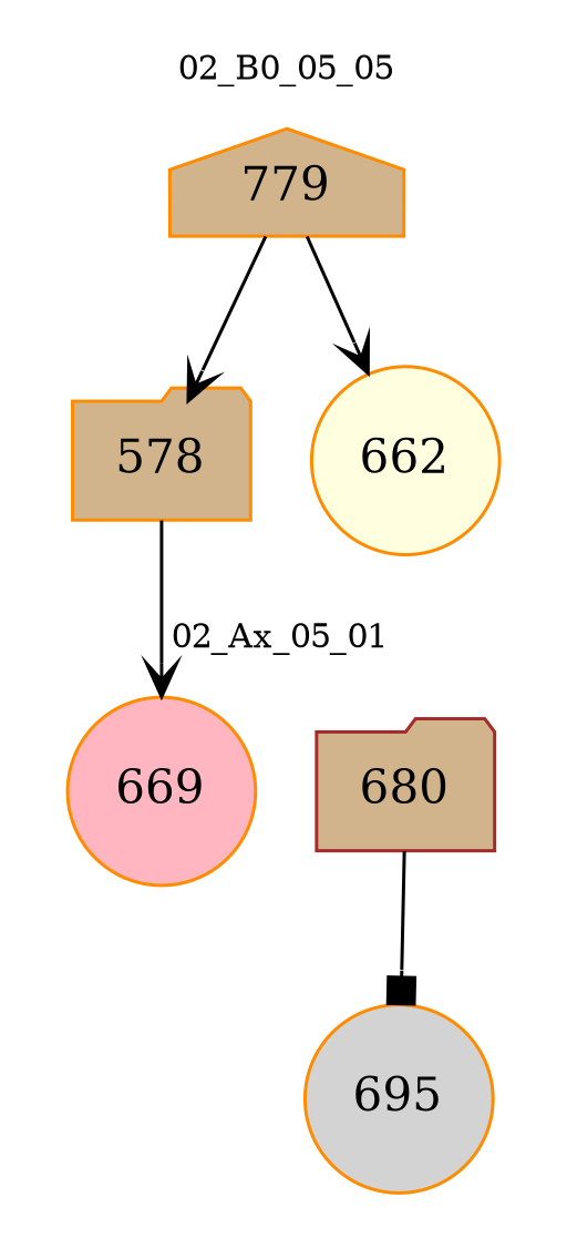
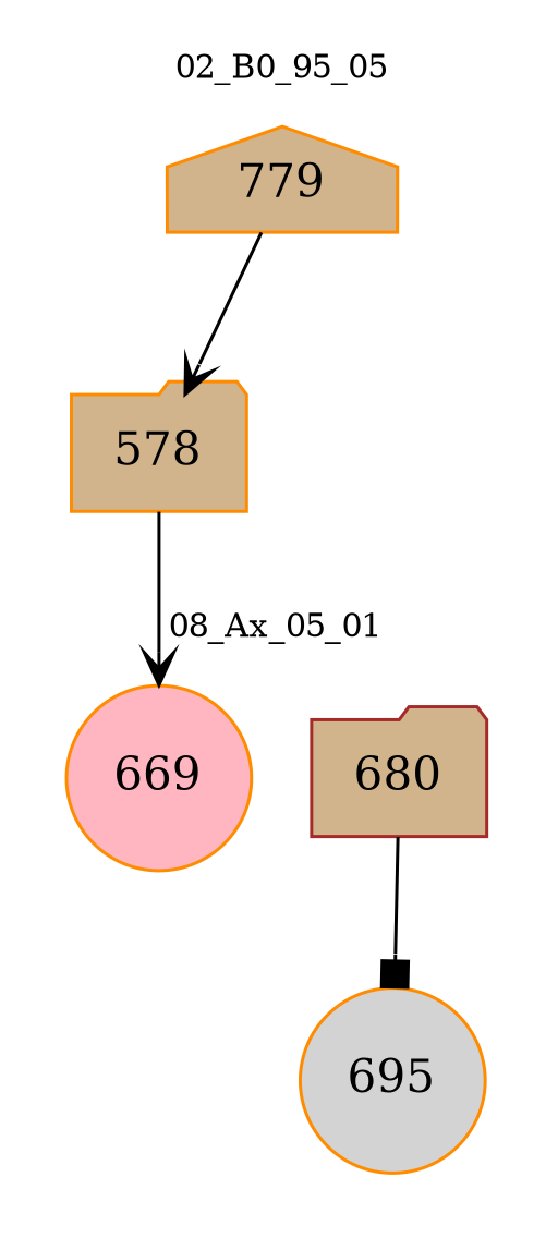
  digraph {
    node [color=darkorange fillcolor=tan shape=circle style=filled]
    edge [arrowhead=vee color=black]
    n1 [color=brown label=680 shape=folder]
    n2 [fillcolor=lightpink label=669]
    n3 [fillcolor=lightgrey label=695]
    n4 [label=779 shape=house]
    n5 [label=578 shape=folder]
-   n6 [fillcolor=lightyellow label=662]
    subgraph cluster_1 {
      color=white
      fontsize=10
-     label="02_Ax_05_01"
+     label="08_Ax_05_01"
      n1
      n2
      n3
    }
    subgraph cluster_2 {
      color=white
      fontsize=10
-     label="02_B0_05_05"
+     label="02_B0_95_05"
      n4
      n5
-     n6
    }
    n1 -> n3 [arrowhead=box]
    n4 -> n5
-   n4 -> n6
    n5 -> n2
  }
